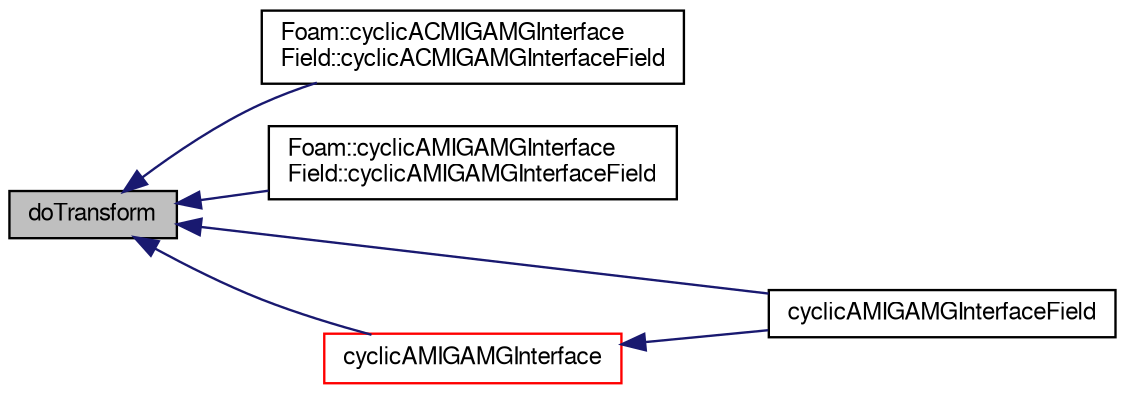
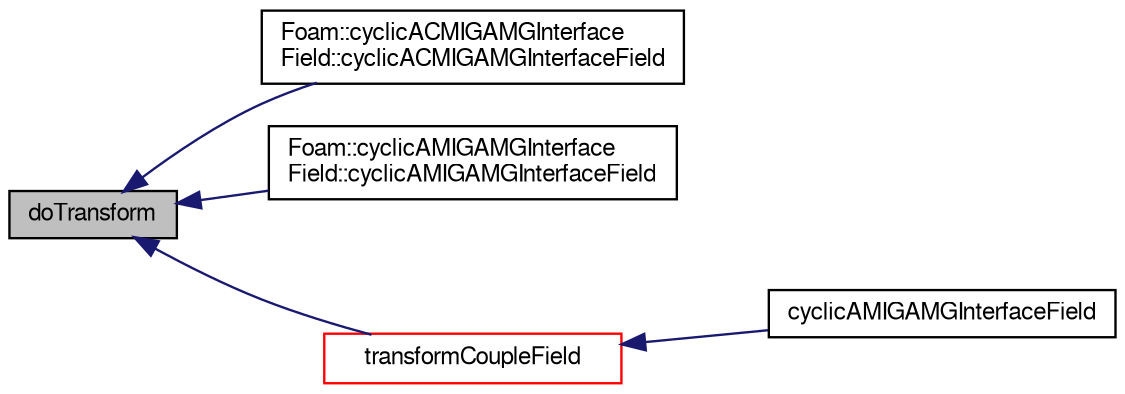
  digraph {
    rankdir=LR
    node [color=black fontname=FreeSans fontsize=10 shape=record]
    edge [color=midnightblue dir=back fontname=FreeSans fontsize=10 labelfontname=FreeSans labelfontsize=10 style=solid]
    n1 [fillcolor=grey75 fontcolor=black height=0.2 label=doTransform style=filled width=0.4]
    n2 [height=0.2 label="Foam::cyclicACMIGAMGInterface\lField::cyclicACMIGAMGInterfaceField" width=0.4]
    n3 [height=0.2 label="Foam::cyclicAMIGAMGInterface\lField::cyclicAMIGAMGInterfaceField" width=0.4]
    n4 [height=0.2 label=cyclicAMIGAMGInterfaceField width=0.4]
-   n5 [color=red height=0.2 label=cyclicAMIGAMGInterface width=0.4]
+   n5 [color=red height=0.2 label=transformCoupleField width=0.4]
    n1 -> n2
    n1 -> n3
-   n1 -> n4
    n1 -> n5
    n5 -> n4
  }
